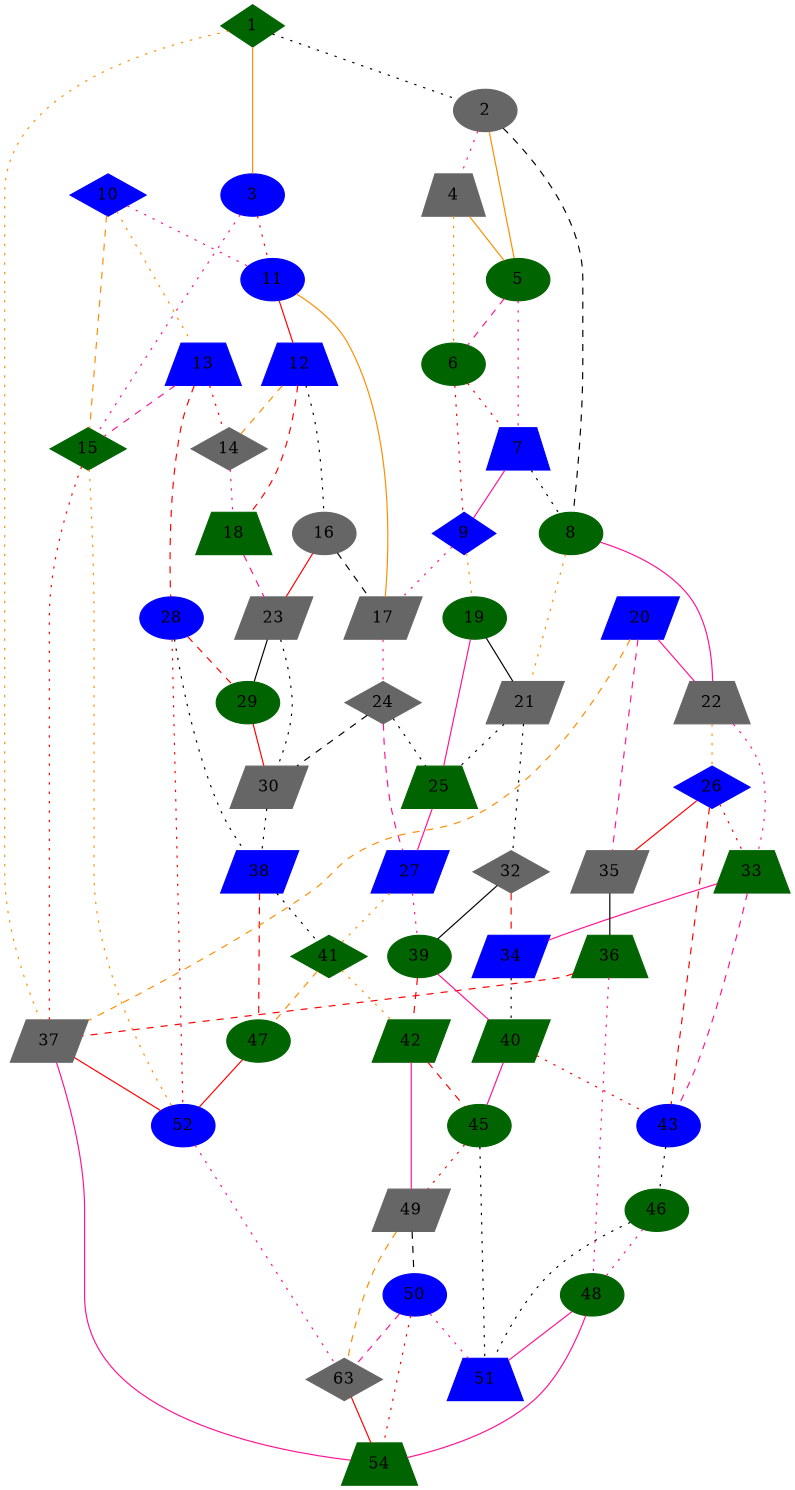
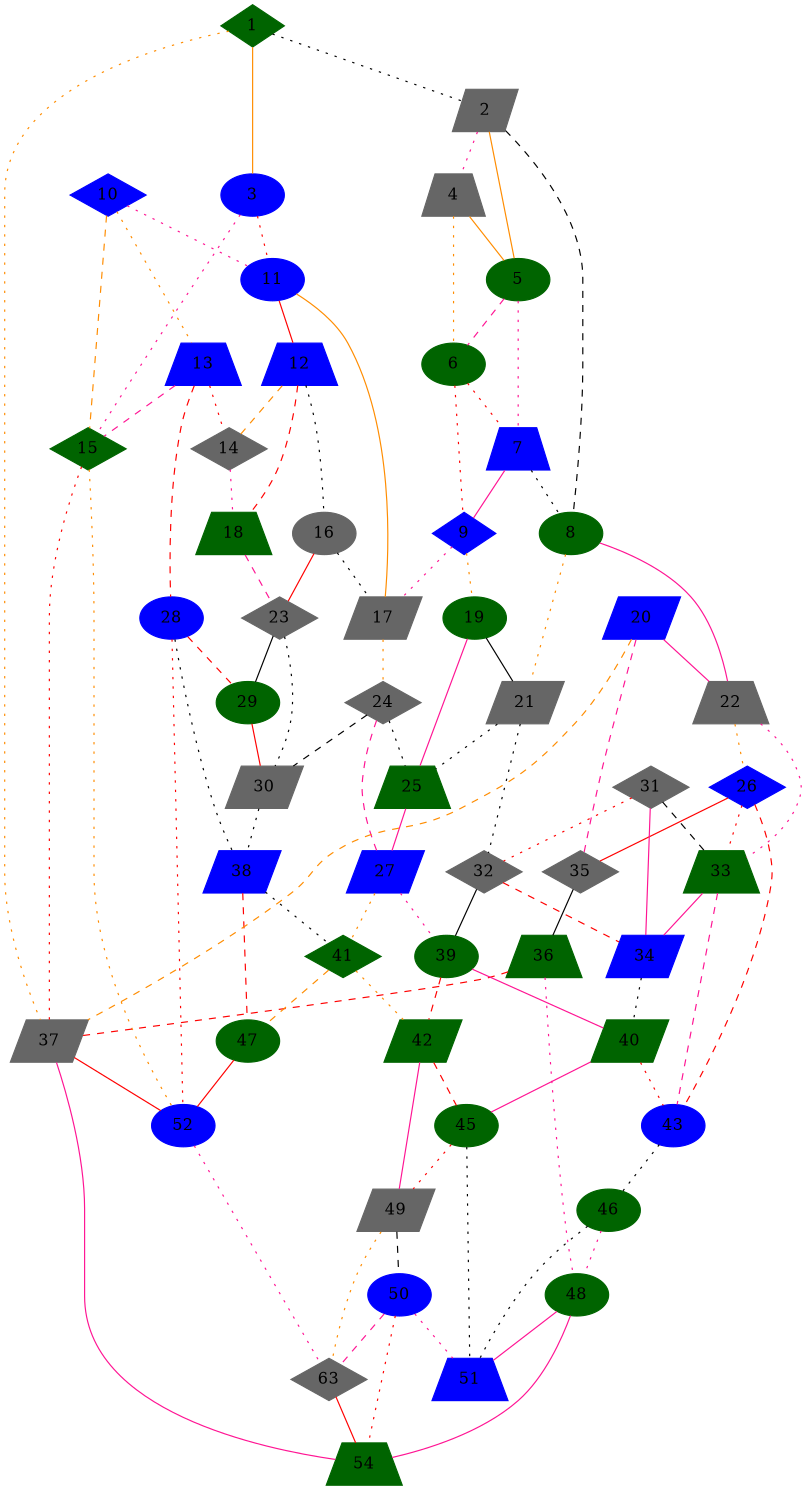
  graph {
    node [color=darkgreen shape=ellipse style=filled]
    edge [color=deeppink style=dotted weight=1.0]
    1 [shape=diamond]
-   2 [color=gray40]
+   2 [color=gray40 shape=parallelogram]
    3 [color=blue]
    37 [color=gray40 shape=parallelogram]
    4 [color=gray40 shape=trapezium]
    5
    8
    11 [color=blue]
    15 [shape=diamond]
    52 [color=blue]
    54 [shape=trapezium]
    6
    7 [color=blue shape=trapezium]
    21 [color=gray40 shape=parallelogram]
    22 [color=gray40 shape=trapezium]
    17 [color=gray40 shape=parallelogram]
    12 [color=blue shape=trapezium]
    9 [color=blue shape=diamond]
    19
    25 [shape=trapezium]
    32 [color=gray40 shape=diamond]
    26 [color=blue shape=diamond]
    33 [shape=trapezium]
    24 [color=gray40 shape=diamond]
    10 [color=blue shape=diamond]
    13 [color=blue shape=trapezium]
    14 [color=gray40 shape=diamond]
    28 [color=blue]
    16 [color=gray40]
    18 [shape=trapezium]
-   23 [color=gray40 shape=parallelogram]
+   23 [color=gray40 shape=diamond]
    29
    38 [color=blue shape=parallelogram]
    n34 [color=gray40 label=63 shape=diamond]
    30 [color=gray40 shape=parallelogram]
    27 [color=blue shape=parallelogram]
    20 [color=blue shape=parallelogram]
-   35 [color=gray40 shape=parallelogram]
+   35 [color=gray40 shape=diamond]
    36 [shape=trapezium]
    39
    34 [color=blue shape=parallelogram]
    43 [color=blue]
    41 [shape=diamond]
    46
    40 [shape=parallelogram]
    42 [shape=parallelogram]
    47
+   31 [color=gray40 shape=diamond]
    45
    48
    51 [color=blue shape=trapezium]
    49 [color=gray40 shape=parallelogram]
    50 [color=blue]
    1 -- 2 [color=black]
    1 -- 3 [color=darkorange style=solid]
    1 -- 37 [color=darkorange]
    2 -- 4
    2 -- 5 [color=darkorange style=solid]
    2 -- 8 [color=black style=dashed]
    3 -- 11 [color=red]
    3 -- 15
    37 -- 52 [color=red style=solid]
    37 -- 54 [style=solid]
    4 -- 5 [color=darkorange style=solid]
    4 -- 6 [color=darkorange]
    5 -- 6 [style=dashed]
    5 -- 7
    8 -- 21 [color=darkorange]
    8 -- 22 [style=solid]
    11 -- 17 [color=darkorange style=solid]
    11 -- 12 [color=red style=solid]
    15 -- 37 [color=red]
    15 -- 52 [color=darkorange]
    52 -- n34
    6 -- 7 [color=red]
    6 -- 9 [color=red]
    7 -- 8 [color=black]
    7 -- 9 [style=solid]
    21 -- 25 [color=black]
    21 -- 32 [color=black]
    22 -- 26 [color=darkorange]
    22 -- 33
-   17 -- 24
+   17 -- 24 [color=darkorange]
    12 -- 14 [color=darkorange style=dashed]
    12 -- 16 [color=black]
    12 -- 18 [color=red style=dashed]
    9 -- 17
    9 -- 19 [color=darkorange]
    19 -- 21 [color=black style=solid]
    19 -- 25 [style=solid]
    25 -- 27 [style=solid]
    32 -- 39 [color=black style=solid]
    32 -- 34 [color=red style=dashed]
    26 -- 33 [color=red]
    26 -- 35 [color=red style=solid]
    26 -- 43 [color=red style=dashed]
    33 -- 34 [style=solid]
    33 -- 43 [style=dashed]
    24 -- 25 [color=black]
    24 -- 30 [color=black style=dashed]
    24 -- 27 [style=dashed]
    10 -- 11
    10 -- 15 [color=darkorange style=dashed]
    10 -- 13 [color=darkorange]
    13 -- 15 [style=dashed]
    13 -- 14 [color=red]
    13 -- 28 [color=red style=dashed]
    14 -- 18
    28 -- 52 [color=red]
    28 -- 29 [color=red style=dashed]
    28 -- 38 [color=black]
-   16 -- 17 [color=black style=dashed]
+   16 -- 17 [color=black]
    16 -- 23 [color=red style=solid]
    18 -- 23 [style=dashed]
    23 -- 29 [color=black style=solid]
    23 -- 30 [color=black]
    29 -- 30 [color=red style=solid]
    38 -- 41 [color=black]
    38 -- 47 [color=red style=dashed]
    n34 -- 54 [color=red style=solid]
    30 -- 38 [color=black]
    27 -- 39
    27 -- 41 [color=darkorange]
    20 -- 37 [color=darkorange style=dashed]
    20 -- 22 [style=solid]
    20 -- 35 [style=dashed]
    35 -- 36 [color=black style=solid]
    36 -- 37 [color=red style=dashed]
    36 -- 48
    39 -- 40 [style=solid]
    39 -- 42 [color=red style=dashed]
    34 -- 40 [color=black]
    43 -- 46 [color=black]
    41 -- 42 [color=darkorange]
    41 -- 47 [color=darkorange style=dashed]
    46 -- 48
    46 -- 51 [color=black]
    40 -- 43 [color=red]
    40 -- 45 [style=solid]
    42 -- 45 [color=red style=dashed]
    42 -- 49 [style=solid]
    47 -- 52 [color=red style=solid]
+   31 -- 32 [color=red]
+   31 -- 33 [color=black style=dashed weight=2.0]
+   31 -- 34 [style=solid]
    45 -- 51 [color=black]
    45 -- 49 [color=red]
    48 -- 54 [style=solid]
    48 -- 51 [style=solid]
-   49 -- n34 [color=darkorange style=dashed]
+   49 -- n34 [color=darkorange]
    49 -- 50 [color=black style=dashed]
    50 -- 54 [color=red]
    50 -- n34 [style=dashed]
    50 -- 51
  }
